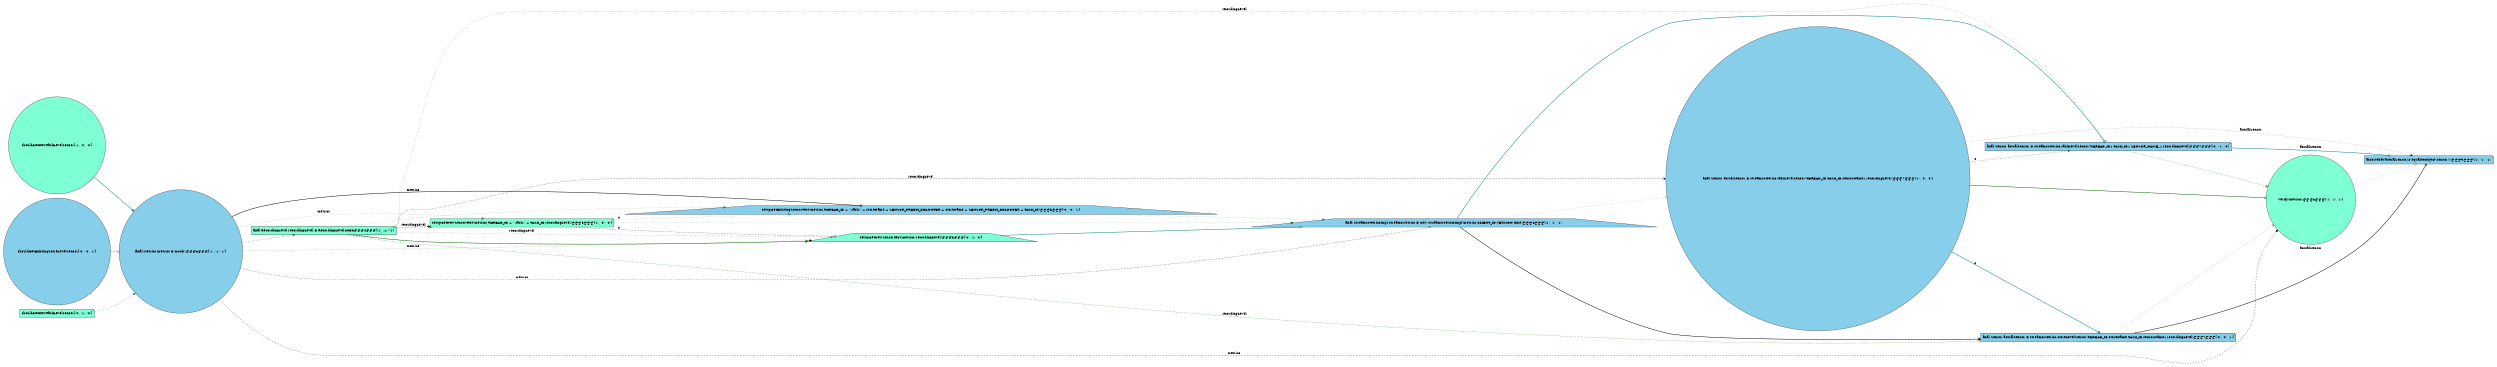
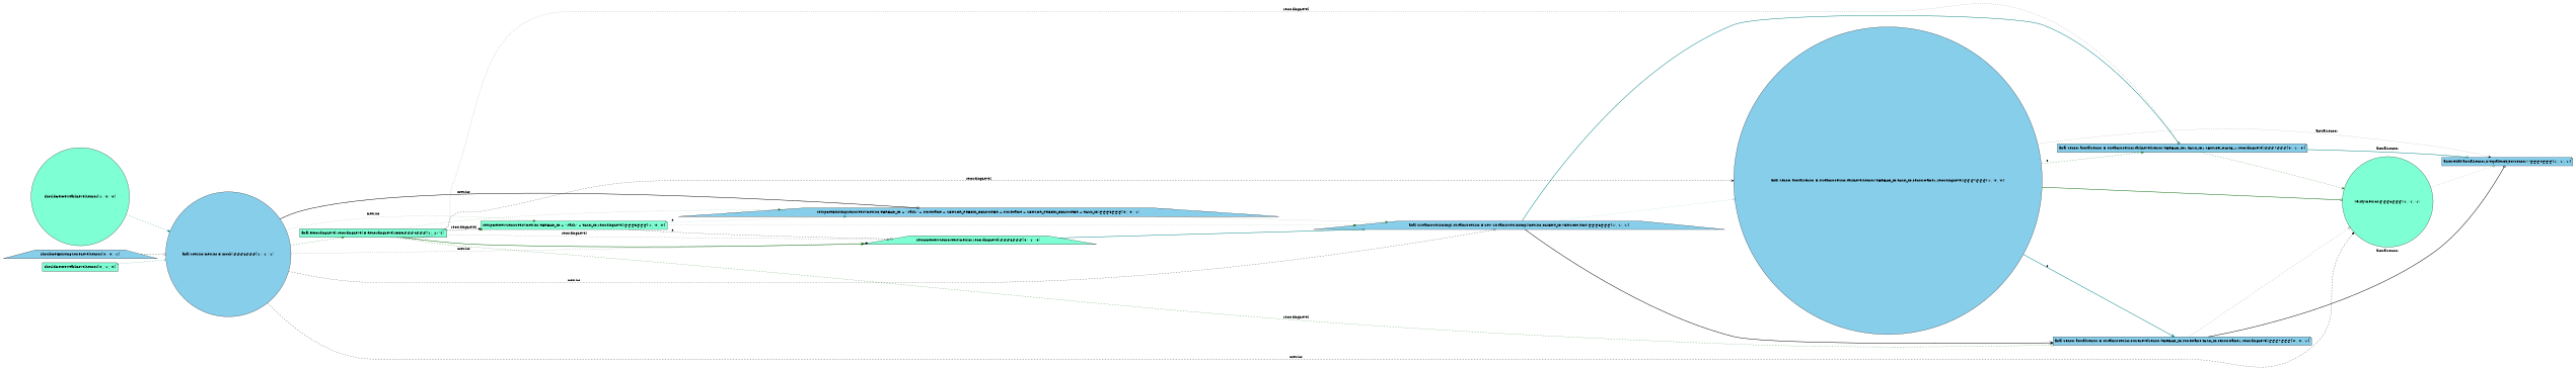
  digraph {
    rankdir=LR
    node [fillcolor=skyblue shape=note style=filled]
    edge [arrowhead=odot color=black style=dotted]
    n1 [label="assertThat(actualSensor,is(equalToObject(sensor)))@@@9@@@['1', '1', '1']"]
    n2 [label="final Sensor actualSensor = streamsMetrics.storeLevelSensor(THREAD_ID,storeName,TASK_ID,sensorName1,recordingLevel)@@@7@@@['0', '0', '1']"]
    n3 [fillcolor=aquamarine label="verify(metrics)@@@8@@@['1', '1', '1']" shape=circle]
    n4 [fillcolor=aquamarine label="setupGetNewSensorTest(metrics,THREAD_ID + \".task.\" + TASK_ID,recordingLevel)@@@5@@@['1', '0', '0']"]
    n5 [label="setupGetExistingSensorTest(metrics,THREAD_ID + \".task.\" + storeName + SENSOR_PREFIX_DELIMITER + storeName + SENSOR_PREFIX_DELIMITER + TASK_ID)@@@5@@@['0', '0', '1']" shape=trapezium]
    n6 [label="final StreamsMetricsImpl streamsMetrics = new StreamsMetricsImpl(metrics,CLIENT_ID,VERSION,time)@@@6@@@['1', '1', '1']" shape=trapezium]
    n7 [fillcolor=aquamarine label="setupGetNewSensorTest(metrics,recordingLevel)@@@5@@@['0', '1', '0']" shape=trapezium]
    n8 [label="final Sensor actualSensor = streamsMetrics.taskLevelSensor(THREAD_ID1,TASK_ID1,SENSOR_NAME_1,recordingLevel)@@@7@@@['0', '1', '0']"]
    n9 [label="final Sensor actualSensor = streamsMetrics.taskLevelSensor(THREAD_ID,TASK_ID,sensorName1,recordingLevel)@@@7@@@['1', '0', '0']" shape=circle]
    n10 [fillcolor=aquamarine label="shouldGetNewTaskLevelSensor['1', '0', '0']" shape=circle]
    n11 [label="final Metrics metrics = mock()@@@3@@@['1', '1', '1']" shape=circle]
    n12 [fillcolor=aquamarine label="final RecordingLevel recordingLevel = RecordingLevel.INFO@@@4@@@['1', '1', '1']"]
-   n13 [label="shouldGetExistingStoreLevelSensor['0', '0', '1']" shape=circle]
+   n13 [label="shouldGetExistingStoreLevelSensor['0', '0', '1']" shape=trapezium]
    n14 [fillcolor=aquamarine label="shouldGetNewTaskLevelSensor['0', '1', '0']"]
    n2 -> n1 [label=actualSensor style=bold]
    n2 -> n3
    n3 -> n1 [color=darkgreen]
    n4 -> n5 [arrowhead=vee color=teal label=0]
    n4 -> n6 [arrowhead=diamond color=darkgreen]
    n4 -> n7 [label=0 style=dashed]
    n5 -> n6 [arrowhead=vee color=darkgreen]
    n6 -> n2 [arrowhead=vee style=bold]
    n6 -> n8 [color=teal style=bold]
    n6 -> n9 [color=teal]
    n7 -> n6 [color=teal style=bold]
    n8 -> n1 [color=teal label=actualSensor style=bold]
    n8 -> n3 [arrowhead=vee color=darkgreen style=dashed]
    n9 -> n1 [arrowhead=vee label=actualSensor]
    n9 -> n2 [arrowhead=vee color=teal label=0 style=bold]
    n9 -> n3 [color=darkgreen style=bold]
    n9 -> n8 [arrowhead=vee color=darkgreen label=0 style=dashed]
-   n10 -> n11 [arrowhead=diamond color=teal style=bold]
+   n10 -> n11 [arrowhead=diamond color=teal style=dashed]
    n11 -> n3 [arrowhead=diamond label=metrics style=dashed]
    n11 -> n4 [arrowhead=vee color=darkgreen label=metrics]
    n11 -> n5 [label=metrics style=bold]
    n11 -> n6 [label=metrics style=dashed]
    n11 -> n7 [arrowhead=diamond label=metrics]
    n11 -> n12 [arrowhead=vee color=darkgreen style=dashed]
    n12 -> n2 [color=darkgreen label=recordingLevel style=dashed]
    n12 -> n4 [arrowhead=vee color=darkgreen]
    n12 -> n4 [arrowhead=diamond label=recordingLevel style=dashed]
    n12 -> n5 [arrowhead=vee color=darkgreen]
    n12 -> n7 [arrowhead=vee color=darkgreen style=bold]
    n12 -> n7 [label=recordingLevel]
    n12 -> n8 [label=recordingLevel]
    n12 -> n9 [arrowhead=vee label=recordingLevel style=dashed]
    n13 -> n11 [style=dashed]
-   n14 -> n11 [arrowhead=diamond color=teal style=dashed]
+   n14 -> n11 [color=teal style=dashed]
  }
